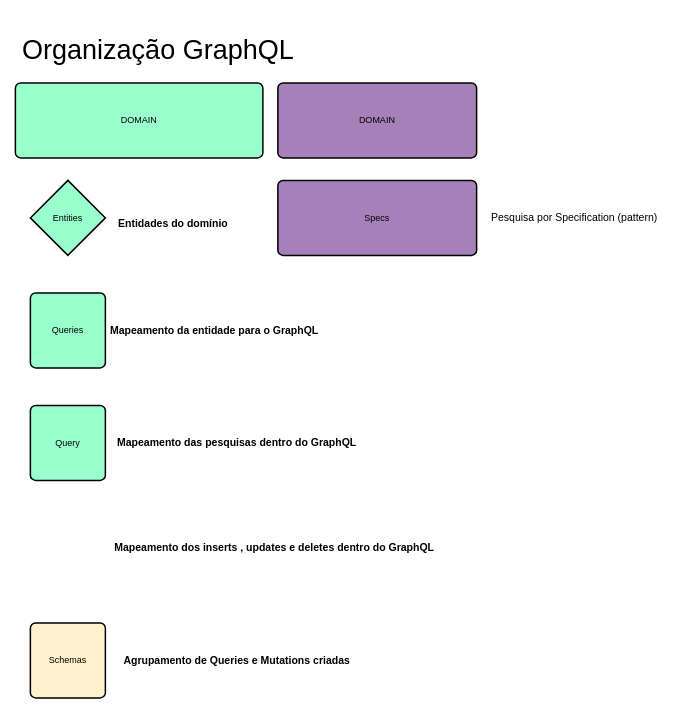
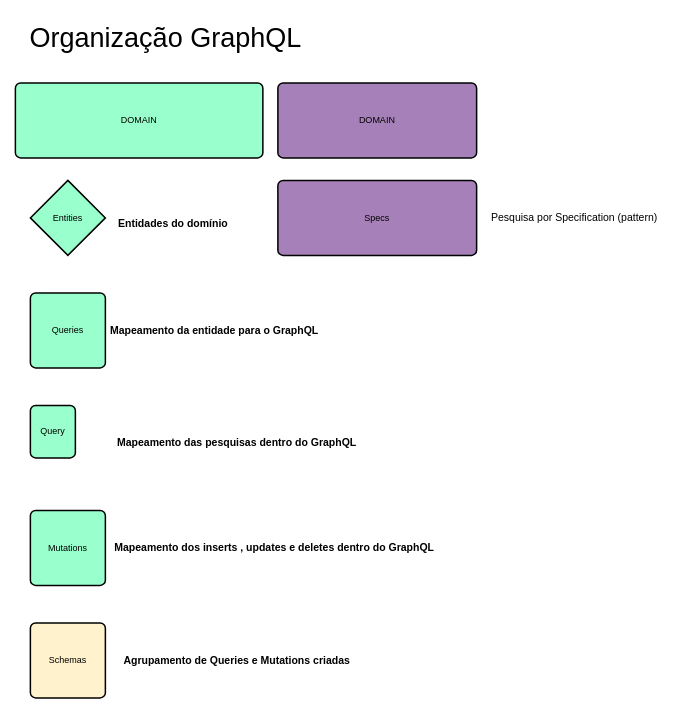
  <mxCell id="0" />
  <mxCell id="1" parent="0" />
  <mxCell id="2" value="Entities" style="rhombus;whiteSpace=wrap;html=1;absoluteArcSize=1;arcSize=14;strokeWidth=2;fillColor=#99FFCC;" vertex="1" parent="1"><mxGeometry x="40" y="240" width="100" height="100" as="geometry" /></mxCell>
- <mxCell id="3" value="&lt;font style=&quot;font-size: 36px;&quot;&gt;Organização GraphQL&lt;/font&gt;" style="text;html=1;align=center;verticalAlign=middle;resizable=0;points=[];autosize=1;strokeColor=none;fillColor=none;" vertex="1" parent="1"><mxGeometry x="15" y="35" width="390" height="60" as="geometry" /></mxCell>
+ <mxCell id="3" value="&lt;font style=&quot;font-size: 36px;&quot;&gt;Organização GraphQL&lt;/font&gt;" style="text;html=1;align=center;verticalAlign=middle;resizable=0;points=[];autosize=1;strokeColor=none;fillColor=none;" vertex="1" parent="1"><mxGeometry x="25" width="390" height="60" as="geometry" y="20" /></mxCell>
+ <mxCell id="4" value="Mutations" style="rounded=1;whiteSpace=wrap;html=1;absoluteArcSize=1;arcSize=14;strokeWidth=2;fillColor=#99FFCC;" vertex="1" parent="1"><mxGeometry x="40" y="680" width="100" height="100" as="geometry" /></mxCell>
  <mxCell id="5" value="Schemas" style="rounded=1;whiteSpace=wrap;html=1;absoluteArcSize=1;arcSize=14;strokeWidth=2;fillColor=#fff2cc;" vertex="1" parent="1"><mxGeometry x="40" y="830" width="100" height="100" as="geometry" /></mxCell>
  <mxCell id="6" value="Queries" style="rounded=1;whiteSpace=wrap;html=1;absoluteArcSize=1;arcSize=14;strokeWidth=2;fillColor=#99FFCC;" vertex="1" parent="1"><mxGeometry x="40" y="390" width="100" height="100" as="geometry" /></mxCell>
  <mxCell id="7" value="Specs" style="rounded=1;whiteSpace=wrap;html=1;absoluteArcSize=1;arcSize=14;strokeWidth=2;fillColor=#A680B8;" vertex="1" parent="1"><mxGeometry x="370" y="240" width="265" height="100" as="geometry" /></mxCell>
  <mxCell id="8" value="DOMAIN" style="rounded=1;whiteSpace=wrap;html=1;absoluteArcSize=1;arcSize=14;strokeWidth=2;fillColor=#99FFCC;" vertex="1" parent="1"><mxGeometry x="20" y="110" width="330" height="100" as="geometry" /></mxCell>
  <mxCell id="9" value="DOMAIN" style="rounded=1;whiteSpace=wrap;html=1;absoluteArcSize=1;arcSize=14;strokeWidth=2;fillColor=#A680B8;" vertex="1" parent="1"><mxGeometry x="370" y="110" width="265" height="100" as="geometry" /></mxCell>
- <mxCell id="10" value="Query" style="rounded=1;whiteSpace=wrap;html=1;absoluteArcSize=1;arcSize=14;strokeWidth=2;fillColor=#99FFCC;" vertex="1" parent="1"><mxGeometry x="40" y="540" width="100" height="100" as="geometry" /></mxCell>
+ <mxCell id="10" value="Query" style="rounded=1;whiteSpace=wrap;html=1;absoluteArcSize=1;arcSize=14;strokeWidth=2;fillColor=#99FFCC;" vertex="1" parent="1"><mxGeometry x="40" y="540" width="60" height="70" as="geometry" /></mxCell>
  <mxCell id="11" value="&lt;font style=&quot;font-size: 14px;&quot;&gt;&lt;b&gt;Entidades do domínio&lt;/b&gt;&lt;/font&gt;" style="text;html=1;align=center;verticalAlign=middle;resizable=0;points=[];autosize=1;strokeColor=none;fillColor=none;fontSize=36;" vertex="1" parent="1"><mxGeometry x="145" y="260" width="170" height="60" as="geometry" /></mxCell>
  <mxCell id="12" value="&lt;b&gt;Mapeamento da entidade para o GraphQL&lt;/b&gt;" style="text;html=1;align=center;verticalAlign=middle;resizable=0;points=[];autosize=1;strokeColor=none;fillColor=none;fontSize=14;" vertex="1" parent="1"><mxGeometry x="135" y="425" width="300" height="30" as="geometry" /></mxCell>
  <mxCell id="13" value="&lt;b&gt;Mapeamento das pesquisas dentro do GraphQL&lt;/b&gt;" style="text;html=1;align=center;verticalAlign=middle;resizable=0;points=[];autosize=1;strokeColor=none;fillColor=none;fontSize=14;" vertex="1" parent="1"><mxGeometry x="145" y="575" width="340" height="30" as="geometry" /></mxCell>
  <mxCell id="14" value="&lt;b&gt;Mapeamento dos inserts , updates e deletes dentro do GraphQL&lt;/b&gt;" style="text;html=1;align=center;verticalAlign=middle;resizable=0;points=[];autosize=1;strokeColor=none;fillColor=none;fontSize=14;" vertex="1" parent="1"><mxGeometry x="140" y="715" width="450" height="30" as="geometry" /></mxCell>
  <mxCell id="15" value="&lt;b&gt;Agrupamento de Queries e Mutations criadas&lt;/b&gt;" style="text;html=1;align=center;verticalAlign=middle;resizable=0;points=[];autosize=1;strokeColor=none;fillColor=none;fontSize=14;" vertex="1" parent="1"><mxGeometry y="865" width="330" height="30" as="geometry" x="150" /></mxCell>
  <mxCell id="16" value="Pesquisa por Specification (pattern)" style="text;html=1;align=center;verticalAlign=middle;resizable=0;points=[];autosize=1;strokeColor=none;fillColor=none;fontSize=14;" vertex="1" parent="1"><mxGeometry x="640" y="275" width="250" height="30" as="geometry" /></mxCell>
